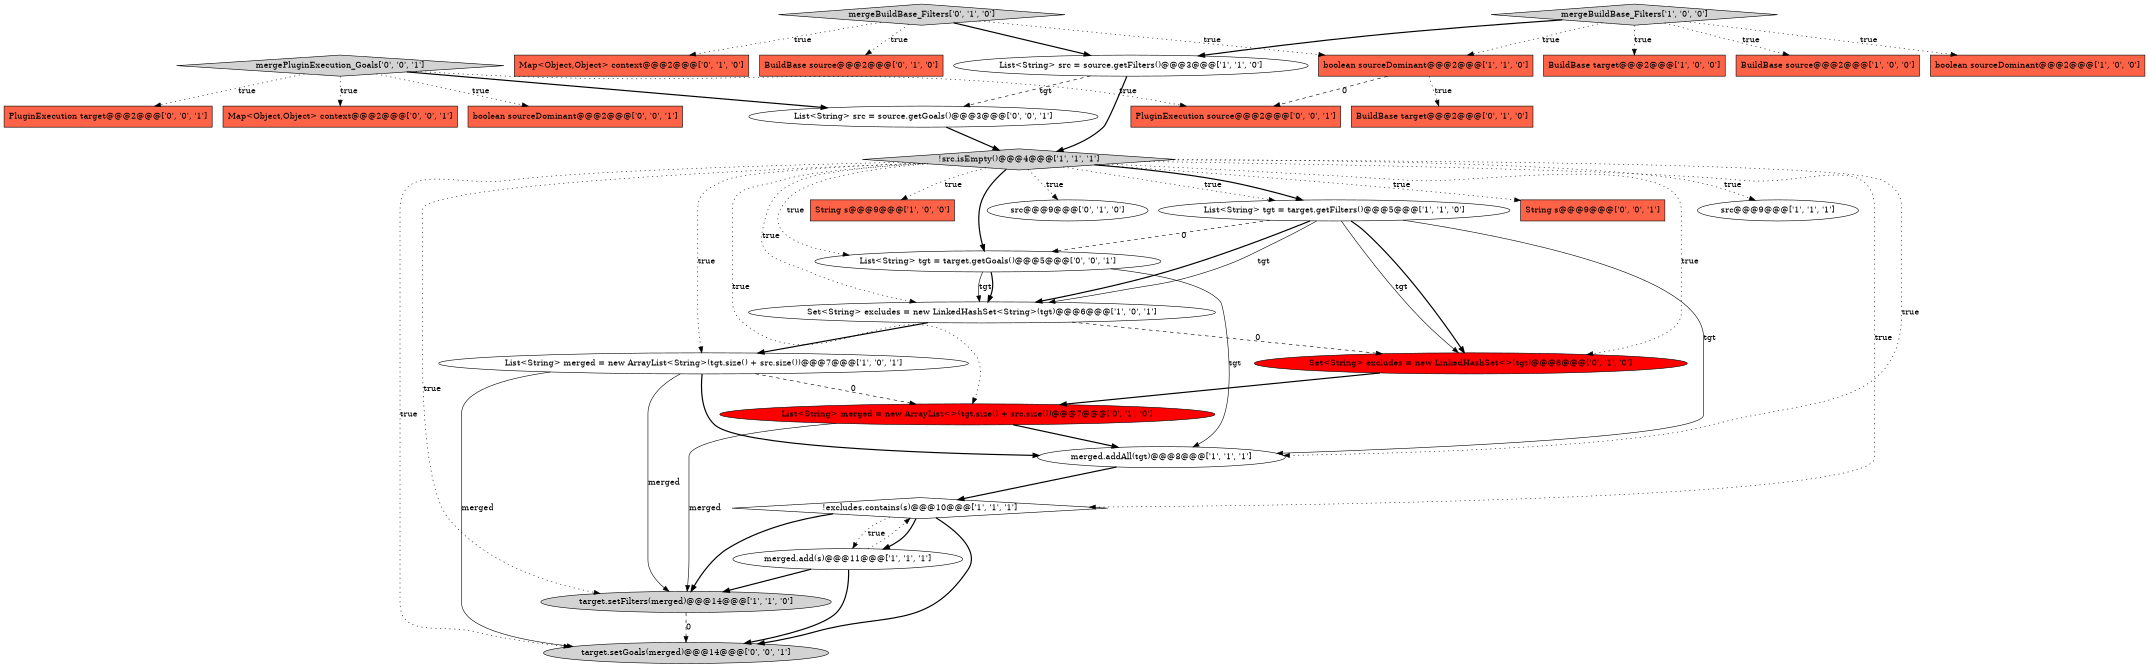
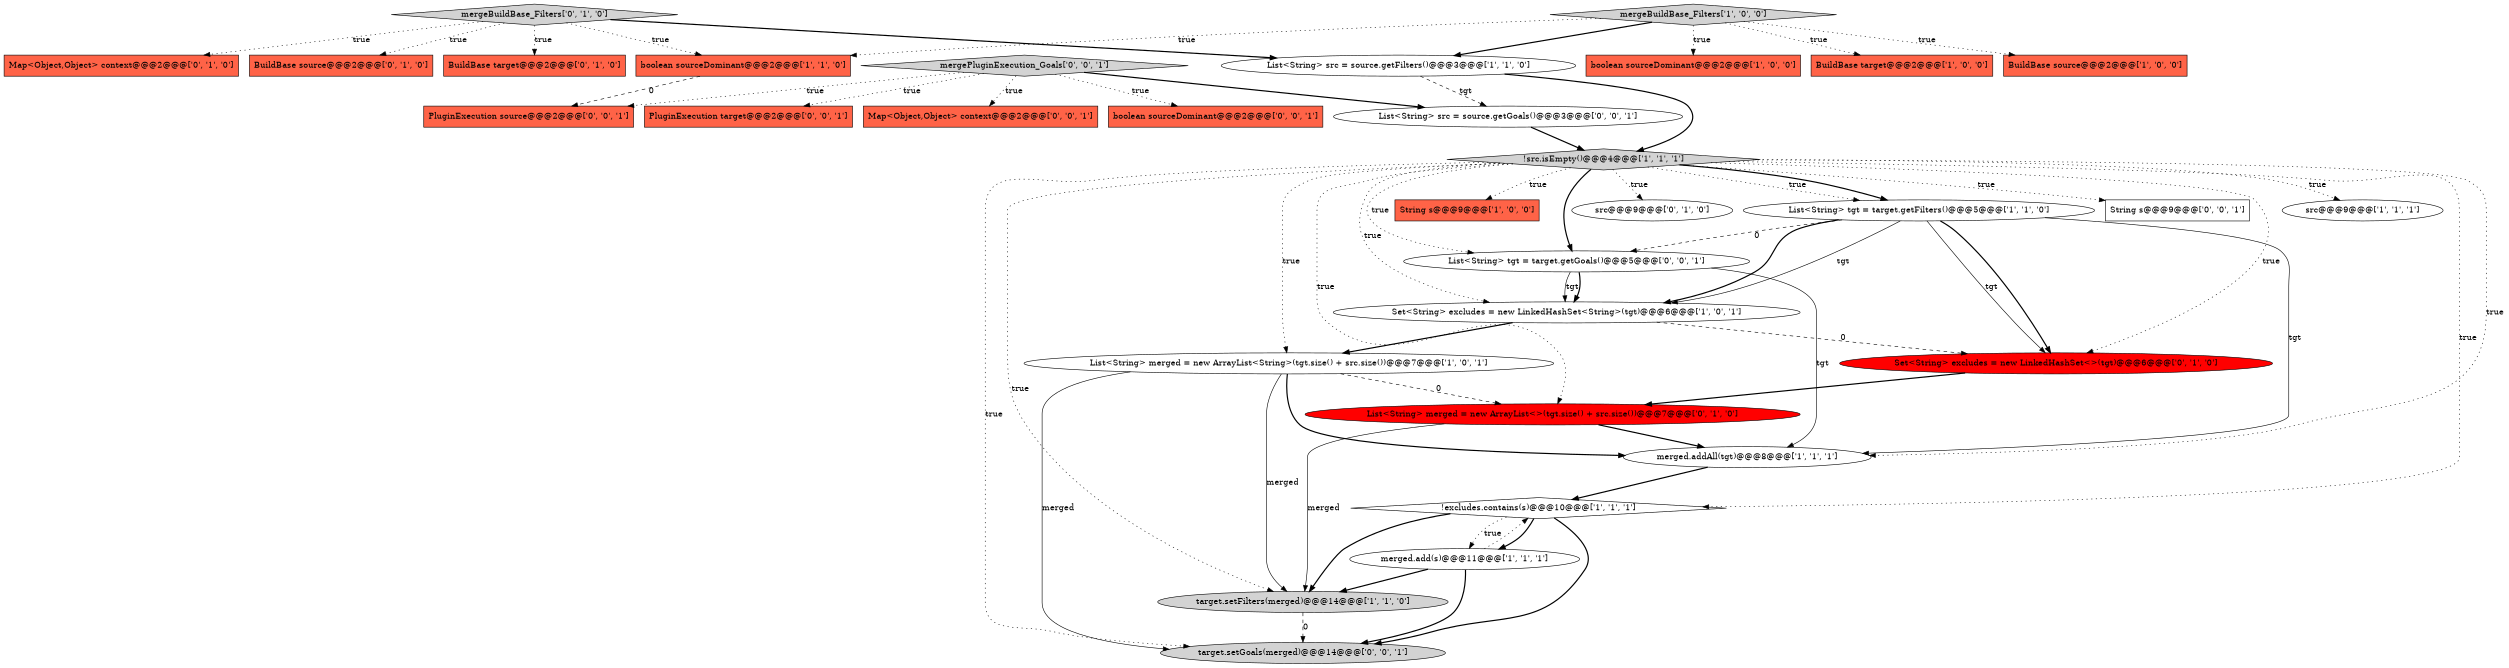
  digraph {
    node [fillcolor=tomato shape=ellipse style=filled]
    edge [style=dotted]
    n1 [fillcolor=white label="List<String> merged = new ArrayList<String>(tgt.size() + src.size())@@@7@@@['1', '0', '1']"]
    n2 [fillcolor=red label="List<String> merged = new ArrayList<>(tgt.size() + src.size())@@@7@@@['0', '1', '0']"]
    n3 [fillcolor=lightgray label="target.setGoals(merged)@@@14@@@['0', '0', '1']"]
    n4 [fillcolor=white label="merged.addAll(tgt)@@@8@@@['1', '1', '1']"]
    n5 [fillcolor=lightgray label="target.setFilters(merged)@@@14@@@['1', '1', '0']"]
    n6 [fillcolor=white label="!excludes.contains(s)@@@10@@@['1', '1', '1']" shape=diamond]
    n7 [label="String s@@@9@@@['1', '0', '0']" shape=box]
    n8 [label="boolean sourceDominant@@@2@@@['1', '0', '0']" shape=box]
    n9 [fillcolor=lightgray label="mergeBuildBase_Filters['0', '1', '0']" shape=diamond]
    n10 [label="BuildBase target@@@2@@@['0', '1', '0']" shape=box]
    n11 [label="boolean sourceDominant@@@2@@@['1', '1', '0']" shape=box]
    n12 [label="Map<Object,Object> context@@@2@@@['0', '1', '0']" shape=box]
    n13 [fillcolor=white label="List<String> src = source.getFilters()@@@3@@@['1', '1', '0']"]
    n14 [label="BuildBase source@@@2@@@['0', '1', '0']" shape=box]
    n15 [label="PluginExecution source@@@2@@@['0', '0', '1']" shape=box]
    n16 [fillcolor=white label="List<String> src = source.getGoals()@@@3@@@['0', '0', '1']"]
    n17 [fillcolor=lightgray label="!src.isEmpty()@@@4@@@['1', '1', '1']" shape=diamond]
    n18 [fillcolor=white label="merged.add(s)@@@11@@@['1', '1', '1']"]
    n19 [fillcolor=red label="Set<String> excludes = new LinkedHashSet<>(tgt)@@@6@@@['0', '1', '0']"]
    n20 [fillcolor=white label="src@@@9@@@['0', '1', '0']"]
    n21 [fillcolor=white label="Set<String> excludes = new LinkedHashSet<String>(tgt)@@@6@@@['1', '0', '1']"]
-   n22 [label="String s@@@9@@@['0', '0', '1']" shape=box]
+   n22 [fillcolor=white label="String s@@@9@@@['0', '0', '1']" shape=box]
    n23 [fillcolor=white label="List<String> tgt = target.getFilters()@@@5@@@['1', '1', '0']"]
    n24 [fillcolor=white label="src@@@9@@@['1', '1', '1']"]
    n25 [fillcolor=white label="List<String> tgt = target.getGoals()@@@5@@@['0', '0', '1']"]
    n26 [fillcolor=lightgray label="mergePluginExecution_Goals['0', '0', '1']" shape=diamond]
    n27 [label="Map<Object,Object> context@@@2@@@['0', '0', '1']" shape=box]
    n28 [label="boolean sourceDominant@@@2@@@['0', '0', '1']" shape=box]
    n29 [label="PluginExecution target@@@2@@@['0', '0', '1']" shape=box]
    n30 [label="BuildBase target@@@2@@@['1', '0', '0']" shape=box]
    n31 [label="BuildBase source@@@2@@@['1', '0', '0']" shape=box]
    n32 [fillcolor=lightgray label="mergeBuildBase_Filters['1', '0', '0']" shape=diamond]
    n1 -> n2 [label=0 style=dashed]
    n1 -> n3 [label=merged style=solid]
    n1 -> n4 [style=bold]
    n1 -> n5 [label=merged style=solid]
    n2 -> n4 [style=bold]
    n2 -> n5 [label=merged style=solid]
    n4 -> n6 [style=bold]
    n5 -> n3 [label=0 style=dashed]
    n6 -> n3 [style=bold]
    n6 -> n5 [style=bold]
    n6 -> n18 [style=bold]
    n6 -> n18 [label=true]
-   n11 -> n10 [label=true]
+   n9 -> n10 [label=true]
    n9 -> n11 [label=true]
    n9 -> n12 [label=true]
    n9 -> n13 [style=bold]
    n9 -> n14 [label=true]
    n11 -> n15 [label=0 style=dashed]
    n13 -> n16 [label=tgt style=dashed]
    n13 -> n17 [style=bold]
    n16 -> n17 [style=bold]
    n17 -> n1 [label=true]
    n17 -> n2 [label=true]
    n17 -> n3 [label=true]
    n17 -> n4 [label=true]
    n17 -> n5 [label=true]
    n17 -> n6 [label=true]
    n17 -> n7 [label=true]
    n17 -> n19 [label=true]
    n17 -> n20 [label=true]
    n17 -> n21 [label=true]
    n17 -> n22 [label=true]
    n17 -> n23 [label=true]
    n17 -> n23 [style=bold]
    n17 -> n24 [label=true]
    n17 -> n25 [label=true]
    n17 -> n25 [style=bold]
    n18 -> n3 [style=bold]
    n18 -> n5 [style=bold]
    n18 -> n6
    n19 -> n2 [style=bold]
    n21 -> n1 [style=bold]
    n21 -> n19 [label=0 style=dashed]
    n23 -> n4 [label=tgt style=solid]
    n23 -> n19 [style=bold]
    n23 -> n19 [label=tgt style=solid]
    n23 -> n21 [style=bold]
    n23 -> n21 [label=tgt style=solid]
    n23 -> n25 [label=0 style=dashed]
    n25 -> n4 [label=tgt style=solid]
    n25 -> n21 [label=tgt style=solid]
    n25 -> n21 [style=bold]
    n26 -> n15 [label=true]
    n26 -> n16 [style=bold]
    n26 -> n27 [label=true]
    n26 -> n28 [label=true]
    n26 -> n29 [label=true]
    n32 -> n8 [label=true]
    n32 -> n11 [label=true]
    n32 -> n13 [style=bold]
    n32 -> n30 [label=true]
    n32 -> n31 [label=true]
  }
